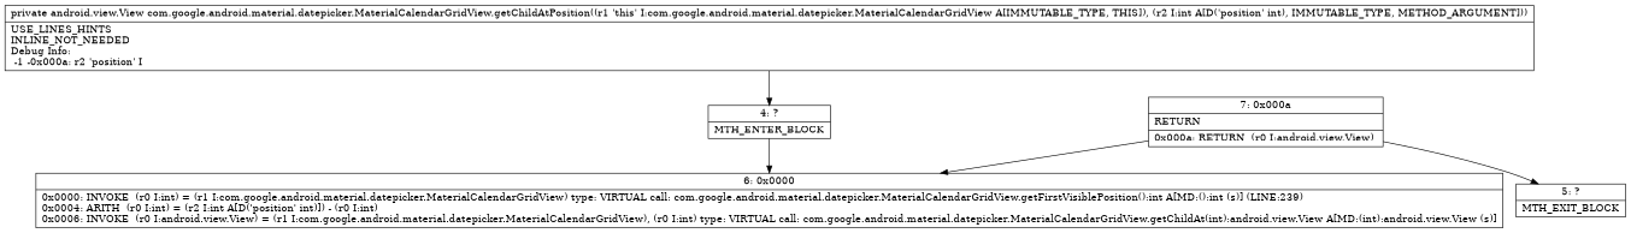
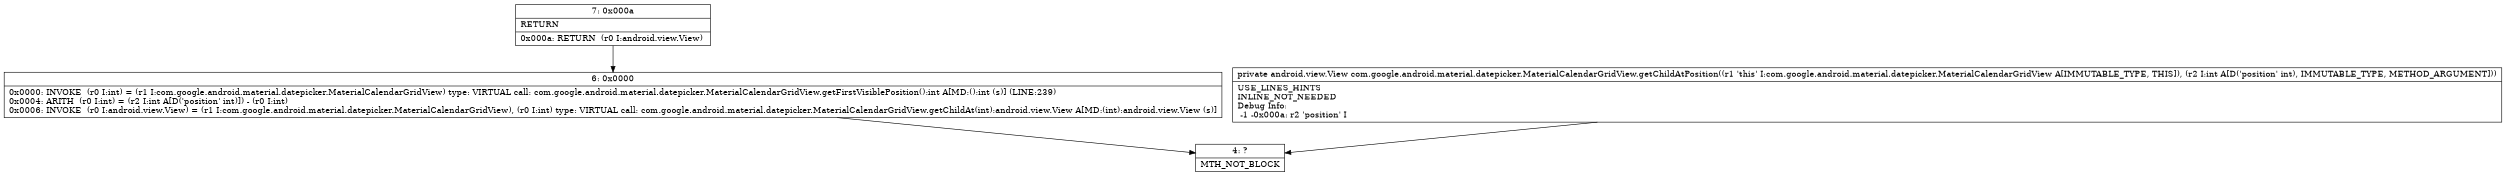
  digraph {
    node [shape=record]
-   n1 [label="{4\:\ ?|MTH_ENTER_BLOCK\l}"]
+   n1 [label="{4\:\ ?|MTH_NOT_BLOCK\l}"]
    n2 [label="{6\:\ 0x0000|0x0000: INVOKE  (r0 I:int) = (r1 I:com.google.android.material.datepicker.MaterialCalendarGridView) type: VIRTUAL call: com.google.android.material.datepicker.MaterialCalendarGridView.getFirstVisiblePosition():int A[MD:():int (s)] (LINE:239)\l0x0004: ARITH  (r0 I:int) = (r2 I:int A[D('position' int)]) \- (r0 I:int) \l0x0006: INVOKE  (r0 I:android.view.View) = (r1 I:com.google.android.material.datepicker.MaterialCalendarGridView), (r0 I:int) type: VIRTUAL call: com.google.android.material.datepicker.MaterialCalendarGridView.getChildAt(int):android.view.View A[MD:(int):android.view.View (s)]\l}"]
    n3 [label="{7\:\ 0x000a|RETURN\l|0x000a: RETURN  (r0 I:android.view.View) \l}"]
-   n4 [label="{5\:\ ?|MTH_EXIT_BLOCK\l}"]
    n5 [label="{private android.view.View com.google.android.material.datepicker.MaterialCalendarGridView.getChildAtPosition((r1 'this' I:com.google.android.material.datepicker.MaterialCalendarGridView A[IMMUTABLE_TYPE, THIS]), (r2 I:int A[D('position' int), IMMUTABLE_TYPE, METHOD_ARGUMENT]))  | USE_LINES_HINTS\lINLINE_NOT_NEEDED\lDebug Info:\l  \-1 \-0x000a: r2 'position' I\l}"]
-   n1 -> n2
+   n2 -> n1
    n3 -> n2
-   n3 -> n4
    n5 -> n1
  }
